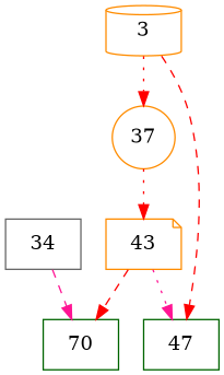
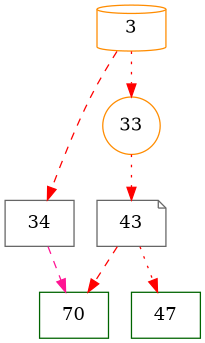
  strict digraph {
    node [color=darkorange shape=box]
    edge [color=red style=dashed]
    3 [entry=true shape=cylinder]
    34 [color=gray40]
-   37 [shape=circle]
+   37 [shape=circle label=33]
    70 [color=darkgreen]
-   43 [shape=note]
+   43 [color=gray40 shape=note]
    47 [color=darkgreen]
-   3 -> 47 [cond=true]
+   3 -> 34 [cond=true]
    3 -> 37 [cond=false style=dotted]
    34 -> 70 [color=deeppink]
    37 -> 43 [cond=true style=dotted]
    43 -> 70
-   43 -> 47 [color=deeppink style=dotted]
+   43 -> 47 [style=dotted]
  }
